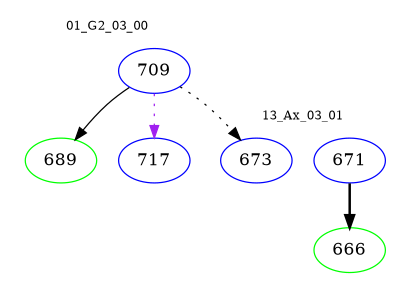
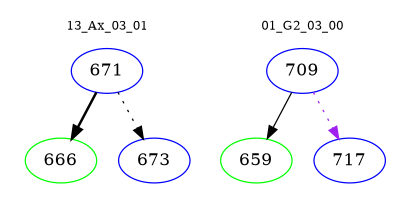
  digraph {
    node [color=blue]
    edge [color=black style=dotted]
    n1 [label=671]
    n2 [color=green label=666]
    n3 [label=673]
    n4 [label=709]
-   n5 [color=green label=689]
+   n5 [color=green label=659]
    n6 [label=717]
    subgraph cluster_1 {
      color=white
      fontsize=10
      label="13_Ax_03_01"
      n1
      n2
      n3
    }
    subgraph cluster_2 {
      color=white
      fontsize=10
      label="01_G2_03_00"
      n4
      n5
      n6
    }
    n1 -> n2 [style=bold]
-   n4 -> n3
+   n1 -> n3
    n4 -> n5 [style=solid]
    n4 -> n6 [color=purple]
  }
